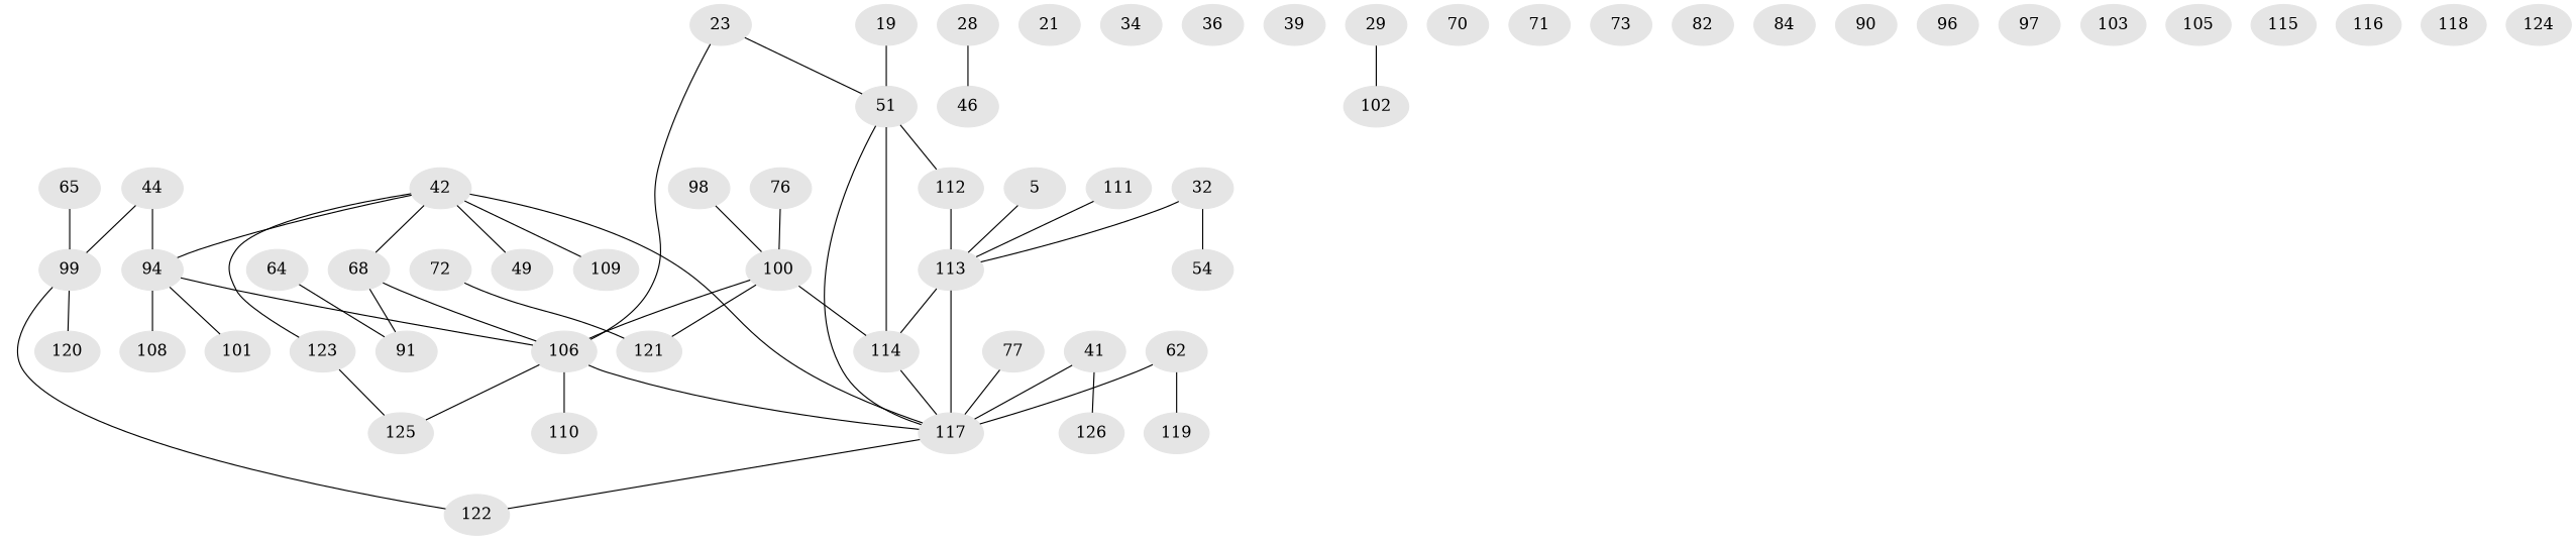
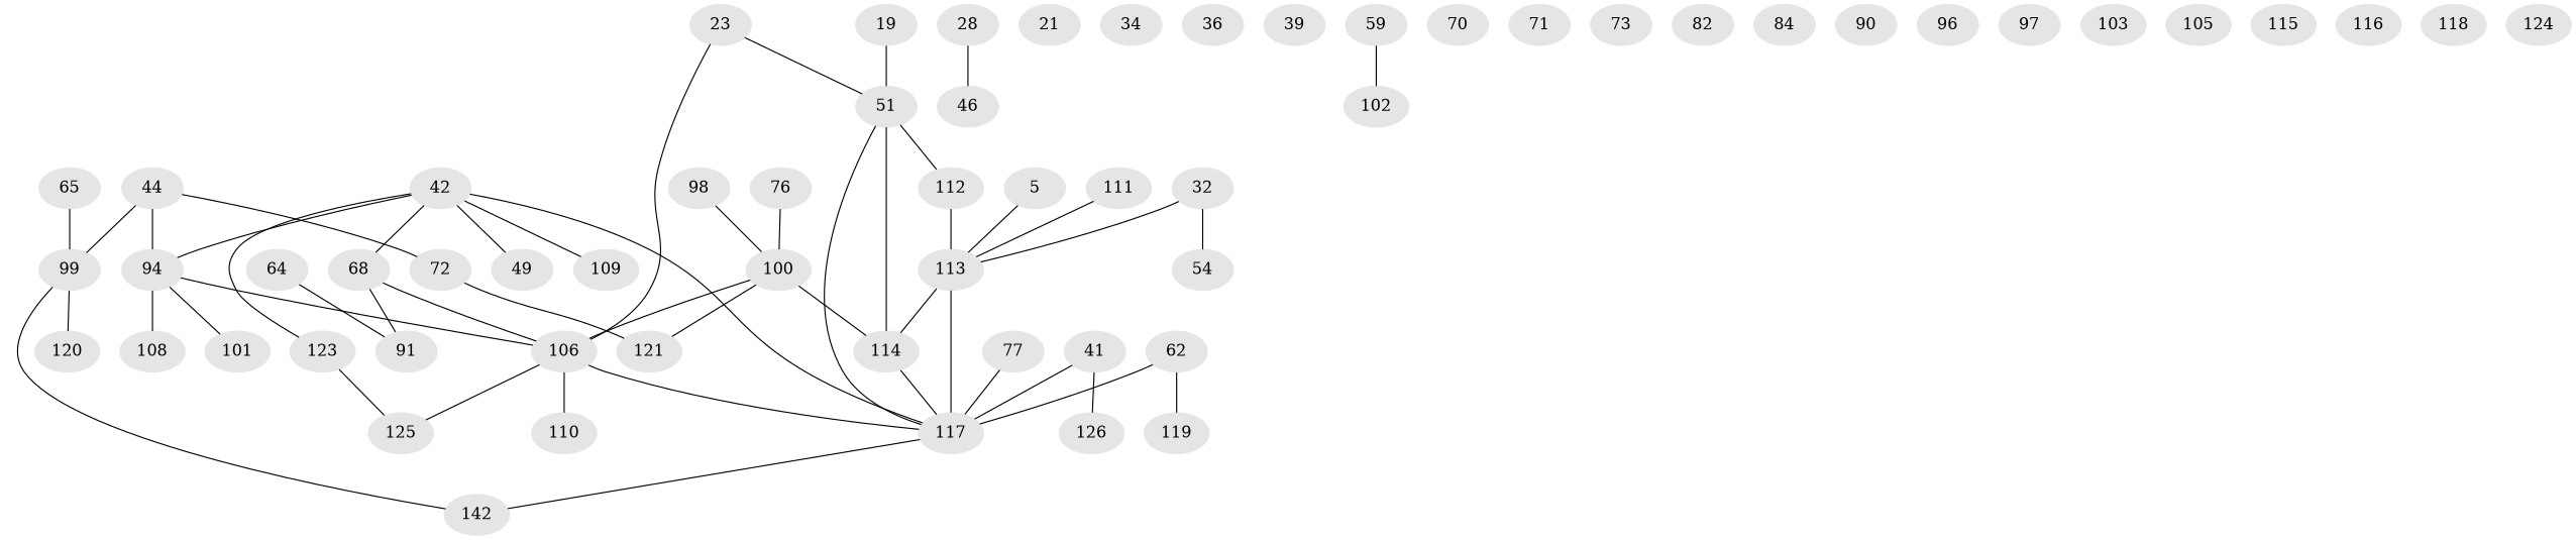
  graph {
    node [color=gray90 style=filled]
    113 [super="+52+86"]
    117 [super="+80+99+92+104"]
    114 [super="+31"]
    5
-   122
+   122 [label=142]
    n6 [label=77]
    19
    51
    112 [super="+40"]
    n10 [label=28 super="+9"]
    46
    21
    23
    106 [super="+74+79"]
    110
    125 [super="+29+75"]
    32 [super="+10+12+30"]
    54
    34
    36
    39
    41
    126
    42 [super="+4+16"]
    49
    68 [super="+57"]
    94 [super="+93+50+69+85"]
    109
    123
    91
    108 [super="+77+107+56+88"]
    101
    44 [super="+15"]
    72
    n35 [label=99 super="+35+60"]
    121
    120
-   59 [label=29]
+   59
    102
    62
    119 [super="+87"]
    64 [super="+8"]
    65
    70
    71
    73
    100 [super="+63+81"]
    76
    82
    84
    90
    96
    97
    98
    103
    105
    111 [super="+11"]
    115
    116
    118
    124
    113 -- 117 [weight=4]
    113 -- 114
    117 -- 122
    114 -- 117
    5 -- 113
    n6 -- 117
    19 -- 51
    51 -- 117
    51 -- 114 [weight=2]
    51 -- 112
    112 -- 113
    n10 -- 46
    23 -- 51
    23 -- 106
    106 -- 117 [weight=2]
    106 -- 110
    106 -- 125
    32 -- 113
    32 -- 54
    41 -- 117
    41 -- 126
    42 -- 117 [weight=2]
    42 -- 49
    42 -- 68 [weight=2]
    42 -- 94
    42 -- 109
    42 -- 123
    68 -- 106
    68 -- 91
    94 -- 106
    94 -- 108
    94 -- 101
    123 -- 125
    44 -- 94
+   44 -- 72
    44 -- n35 [weight=2]
    72 -- 121
    n35 -- 122
    n35 -- 120
    59 -- 102
    62 -- 117 [weight=2]
    62 -- 119 [weight=2]
    64 -- 91
    65 -- n35
    100 -- 114
    100 -- 106 [weight=2]
    100 -- 121
    76 -- 100
    98 -- 100
    111 -- 113
  }
